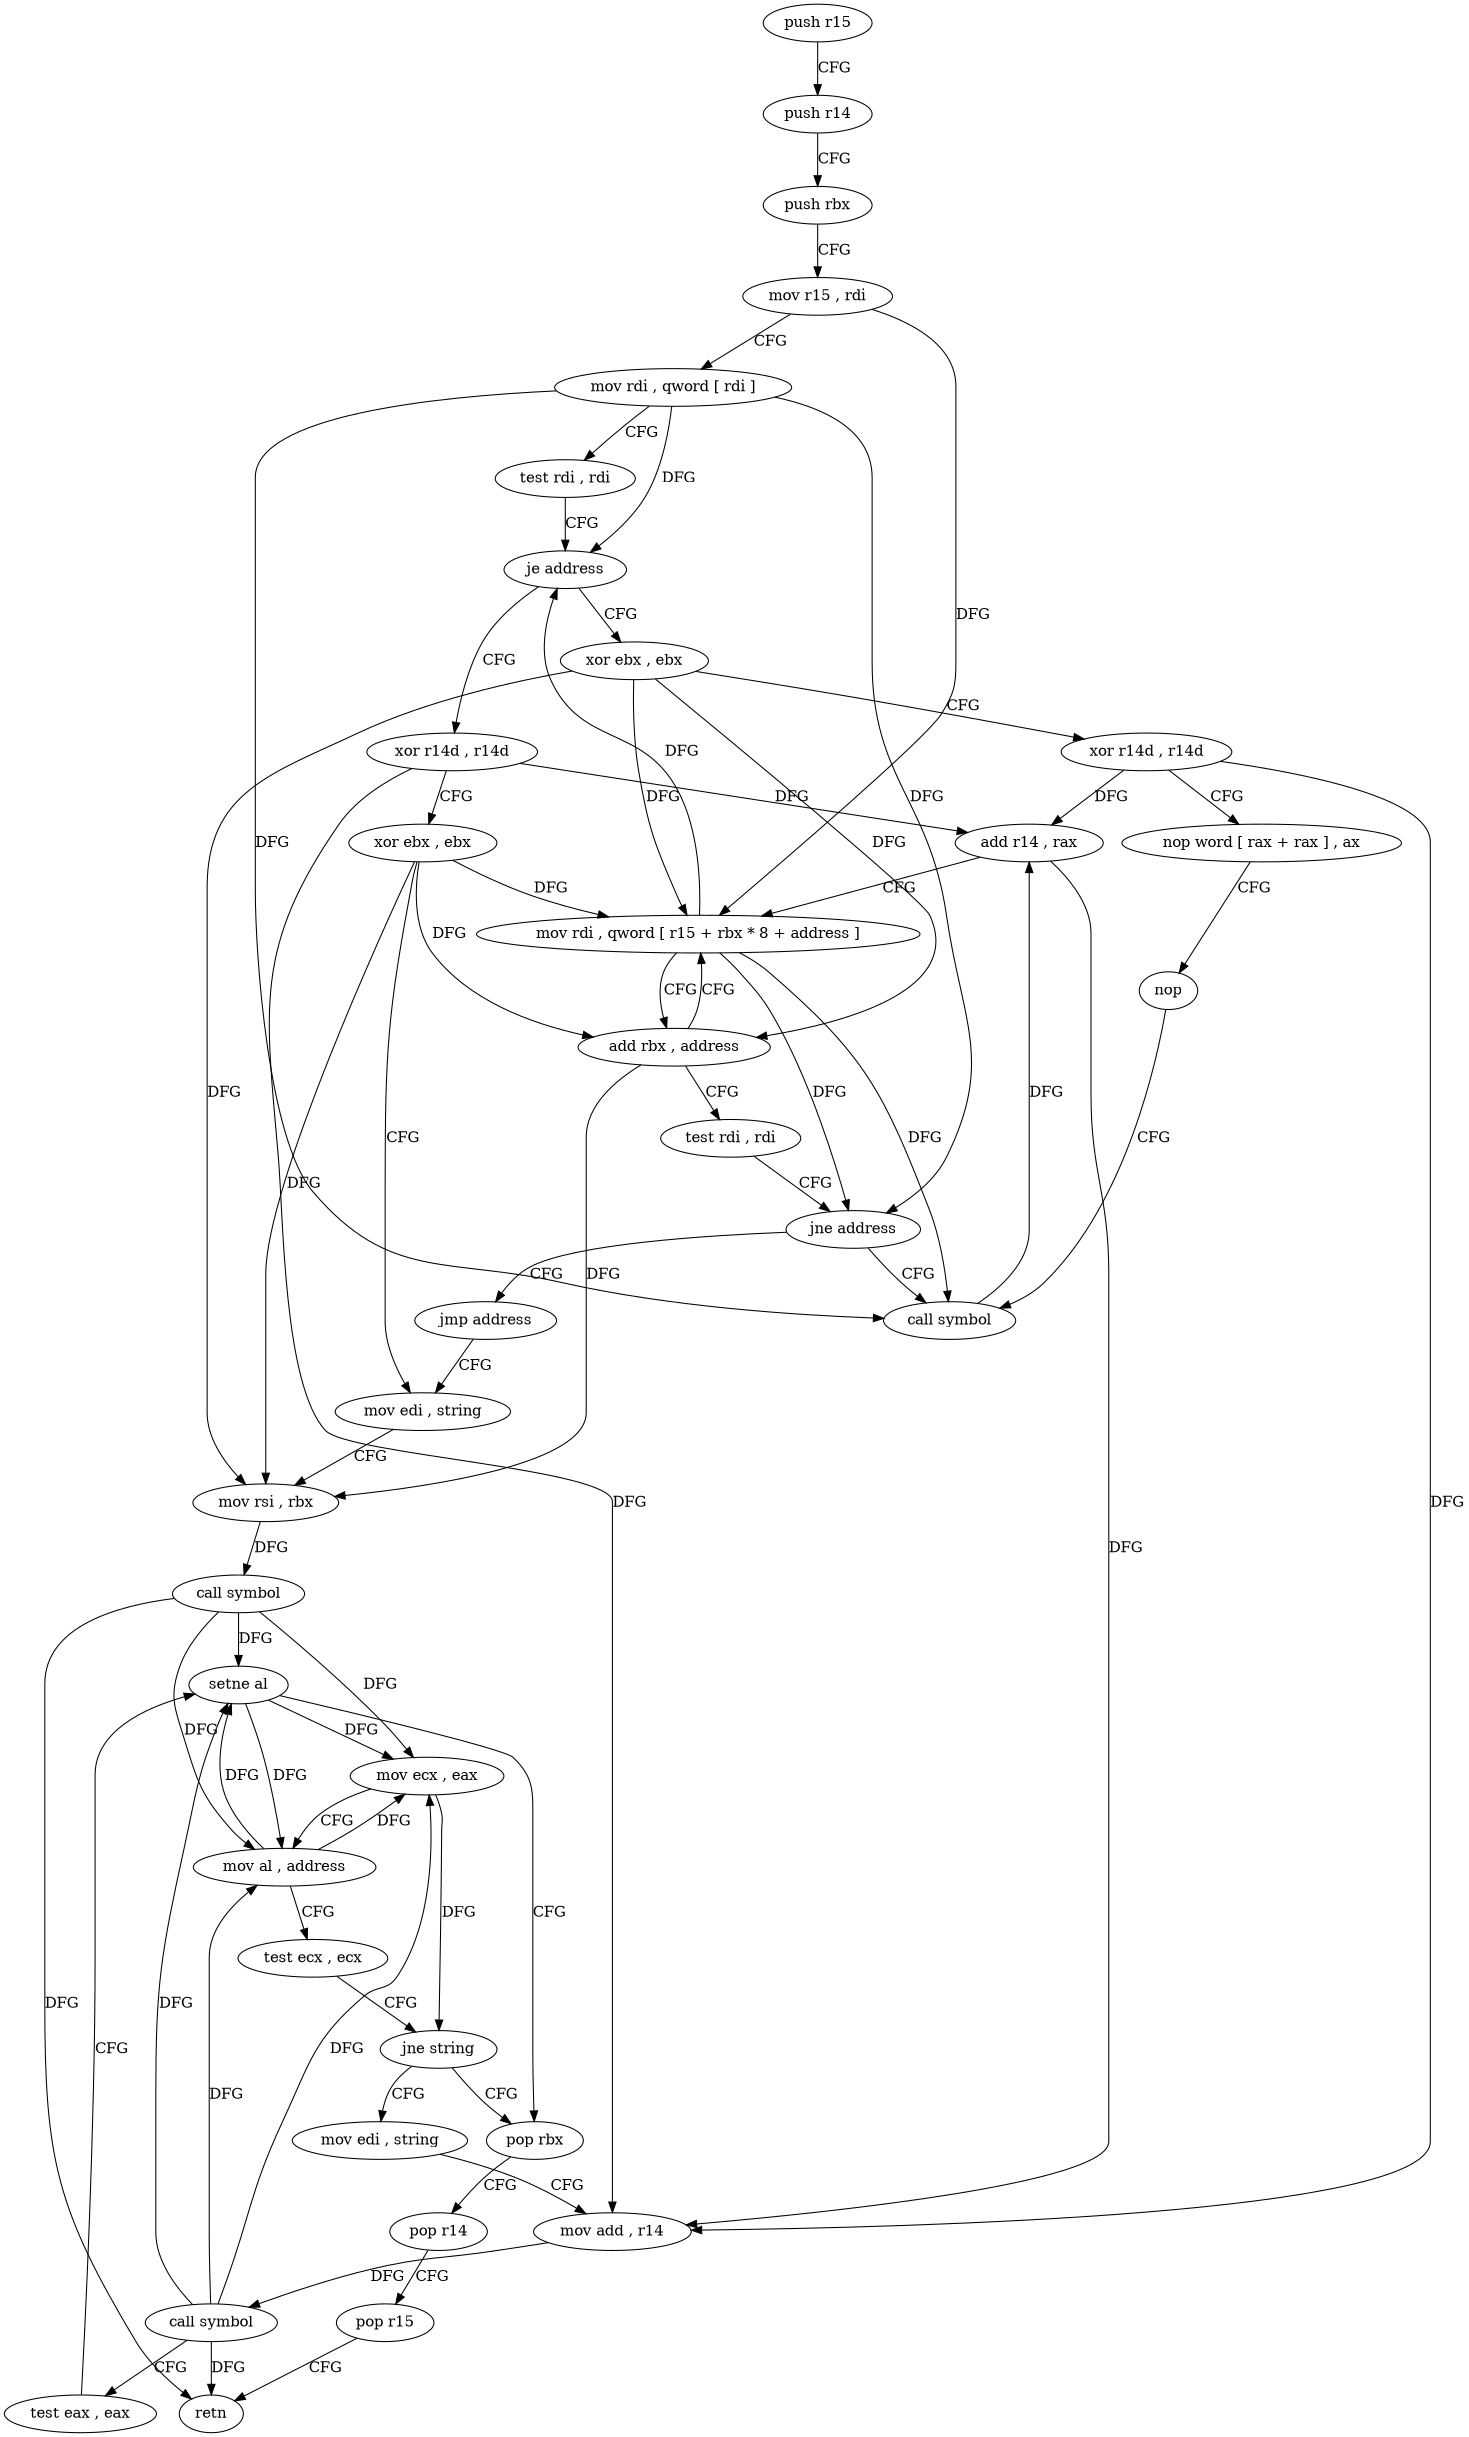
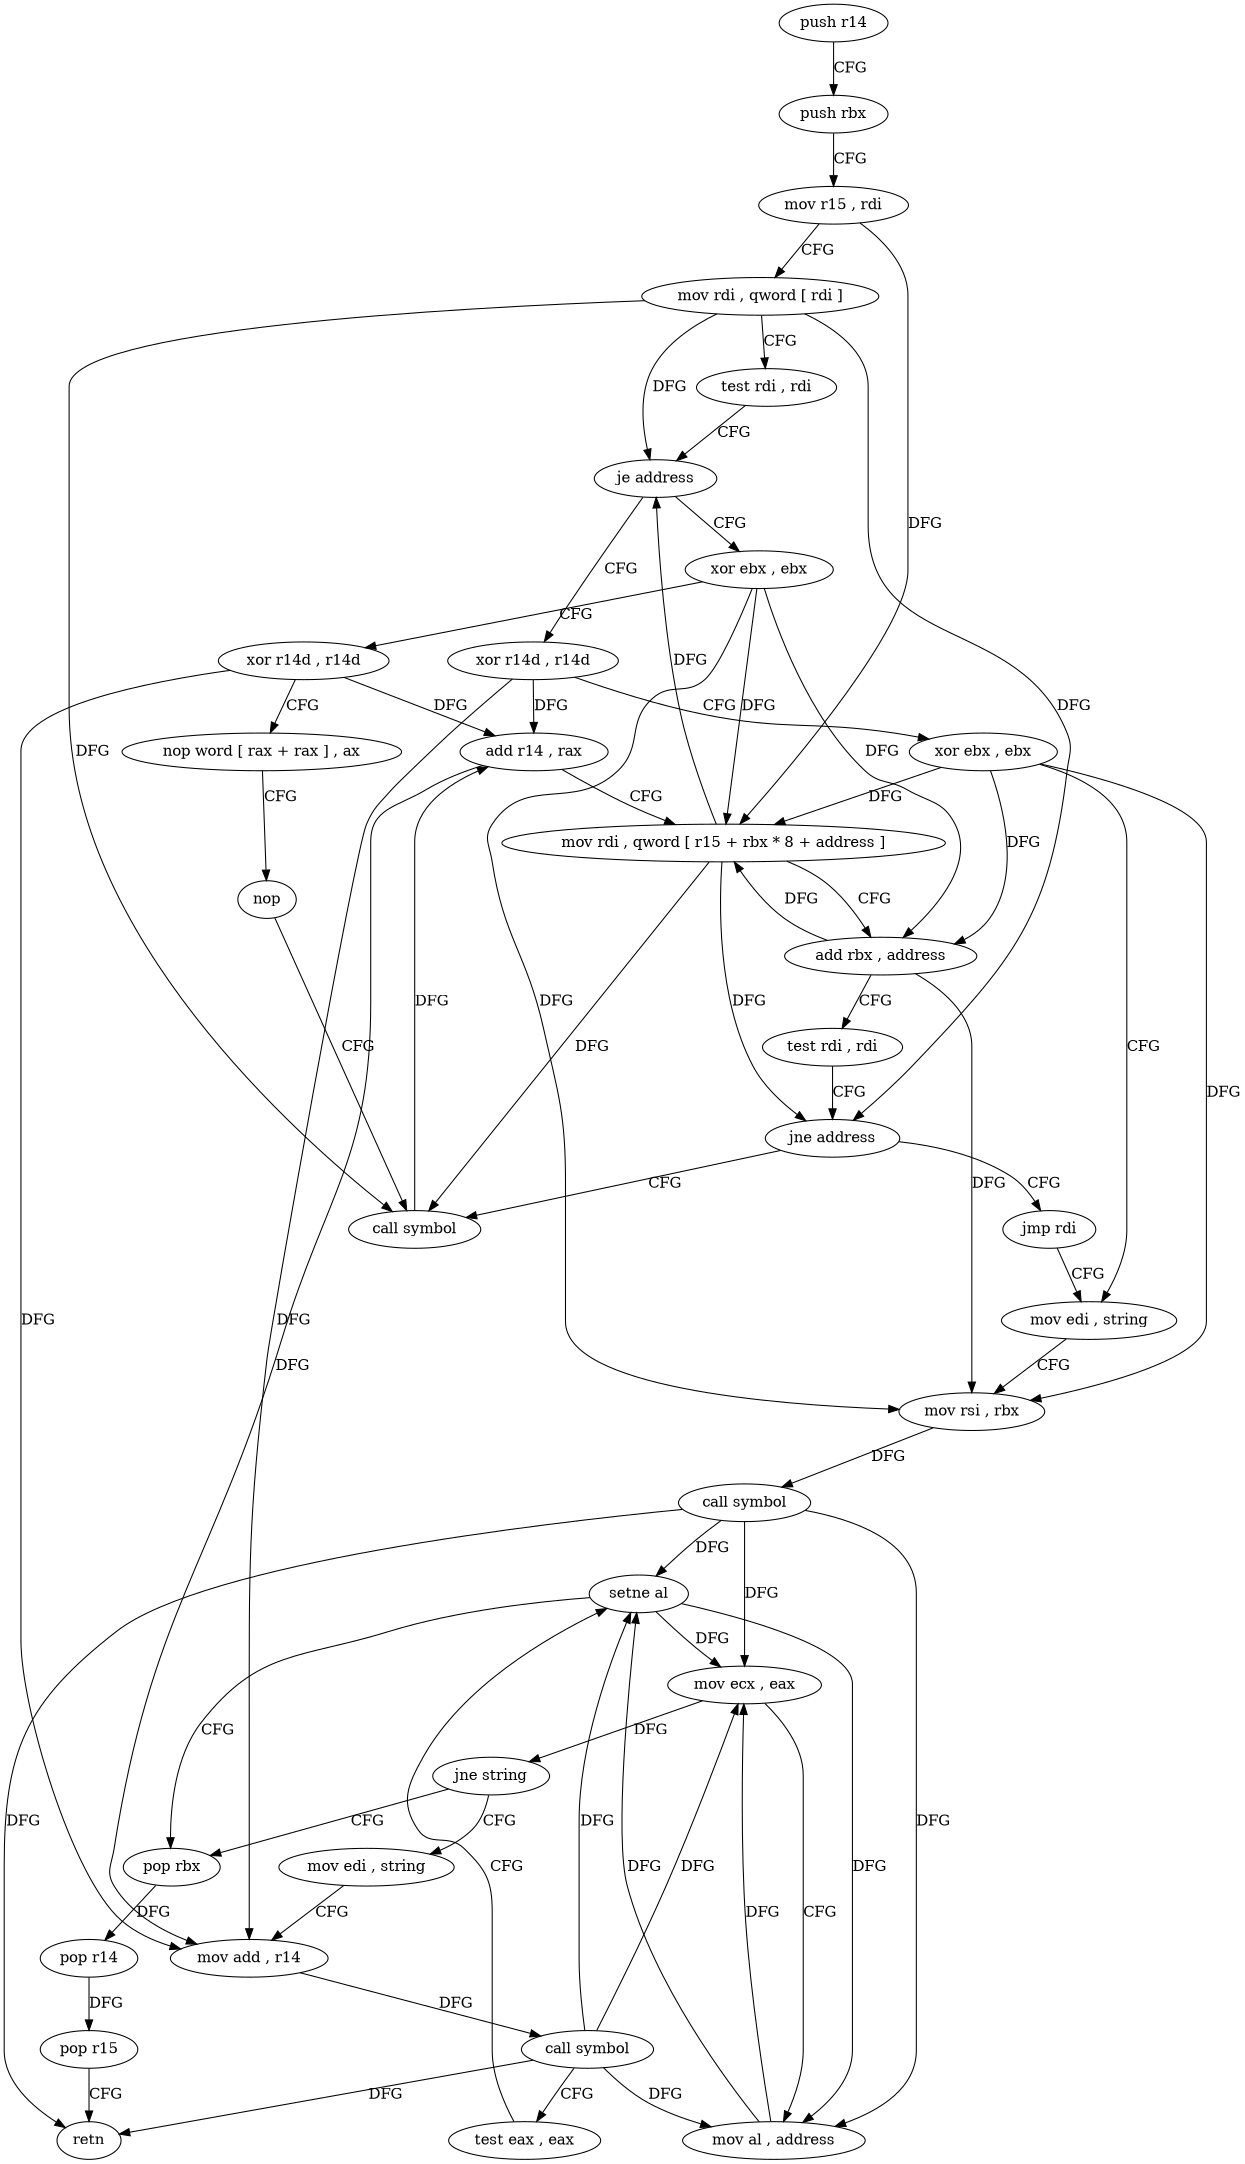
  digraph {
-   n1 [label="push r15"]
    n2 [label="push r14"]
    n3 [label="push rbx"]
    n4 [label="mov r15 , rdi"]
    n5 [label="mov rdi , qword [ rdi ]"]
    n6 [label="mov rdi , qword [ r15 + rbx * 8 + address ]"]
    n7 [label="test rdi , rdi"]
    n8 [label="je address"]
    n9 [label="call symbol"]
    n10 [label="jne address"]
    n11 [label="add rbx , address"]
    n12 [label="xor r14d , r14d"]
    n13 [label="xor ebx , ebx"]
    n14 [label="add r14 , rax"]
-   n15 [label="jmp address"]
+   n15 [label="jmp rdi"]
    n16 [label="xor ebx , ebx"]
    n17 [label="mov add , r14"]
    n18 [label="xor r14d , r14d"]
    n19 [label="mov rsi , rbx"]
    n20 [label="mov edi , string"]
    n21 [label="call symbol"]
    n22 [label="nop word [ rax + rax ] , ax"]
    n23 [label="test rdi , rdi"]
    n24 [label="call symbol"]
    n25 [label=nop]
    n26 [label="pop rbx"]
    n27 [label="pop r14"]
    n28 [label="pop r15"]
    n29 [label=retn]
    n30 [label="mov edi , string"]
    n31 [label="test eax , eax"]
    n32 [label="setne al"]
    n33 [label="mov ecx , eax"]
    n34 [label="mov al , address"]
    n35 [label="jne string"]
-   n36 [label="test ecx , ecx"]
-   n1 -> n2 [label=CFG]
    n2 -> n3 [label=CFG]
    n3 -> n4 [label=CFG]
    n4 -> n5 [label=CFG]
    n4 -> n6 [label=DFG]
    n5 -> n7 [label=CFG]
    n5 -> n8 [label=DFG]
    n5 -> n9 [label=DFG]
    n5 -> n10 [label=DFG]
    n6 -> n8 [label=DFG]
    n6 -> n9 [label=DFG]
    n6 -> n10 [label=DFG]
    n6 -> n11 [label=CFG]
    n7 -> n8 [label=CFG]
    n8 -> n12 [label=CFG]
    n8 -> n13 [label=CFG]
    n9 -> n14 [label=DFG]
    n10 -> n9 [label=CFG]
    n10 -> n15 [label=CFG]
-   n11 -> n6 [label=CFG]
+   n11 -> n6 [label=DFG]
    n11 -> n19 [label=DFG]
    n11 -> n23 [label=CFG]
    n12 -> n14 [label=DFG]
    n12 -> n16 [label=CFG]
    n12 -> n17 [label=DFG]
    n13 -> n6 [label=DFG]
    n13 -> n11 [label=DFG]
    n13 -> n18 [label=CFG]
    n13 -> n19 [label=DFG]
    n14 -> n6 [label=CFG]
    n14 -> n17 [label=DFG]
    n15 -> n20 [label=CFG]
    n16 -> n6 [label=DFG]
    n16 -> n11 [label=DFG]
    n16 -> n19 [label=DFG]
    n16 -> n20 [label=CFG]
    n17 -> n21 [label=DFG]
    n18 -> n14 [label=DFG]
    n18 -> n17 [label=DFG]
    n18 -> n22 [label=CFG]
    n19 -> n24 [label=DFG]
    n20 -> n19 [label=CFG]
    n21 -> n29 [label=DFG]
    n21 -> n31 [label=CFG]
    n21 -> n32 [label=DFG]
    n21 -> n33 [label=DFG]
    n21 -> n34 [label=DFG]
    n22 -> n25 [label=CFG]
    n23 -> n10 [label=CFG]
    n24 -> n29 [label=DFG]
    n24 -> n32 [label=DFG]
    n24 -> n33 [label=DFG]
    n24 -> n34 [label=DFG]
    n25 -> n9 [label=CFG]
-   n26 -> n27 [label=CFG]
-   n27 -> n28 [label=CFG]
+   n26 -> n27 [label=DFG]
+   n27 -> n28 [label=DFG]
    n28 -> n29 [label=CFG]
    n30 -> n17 [label=CFG]
    n31 -> n32 [label=CFG]
    n32 -> n26 [label=CFG]
    n32 -> n33 [label=DFG]
    n32 -> n34 [label=DFG]
    n33 -> n34 [label=CFG]
    n33 -> n35 [label=DFG]
    n34 -> n32 [label=DFG]
    n34 -> n33 [label=DFG]
-   n34 -> n36 [label=CFG]
    n35 -> n26 [label=CFG]
    n35 -> n30 [label=CFG]
-   n36 -> n35 [label=CFG]
  }
